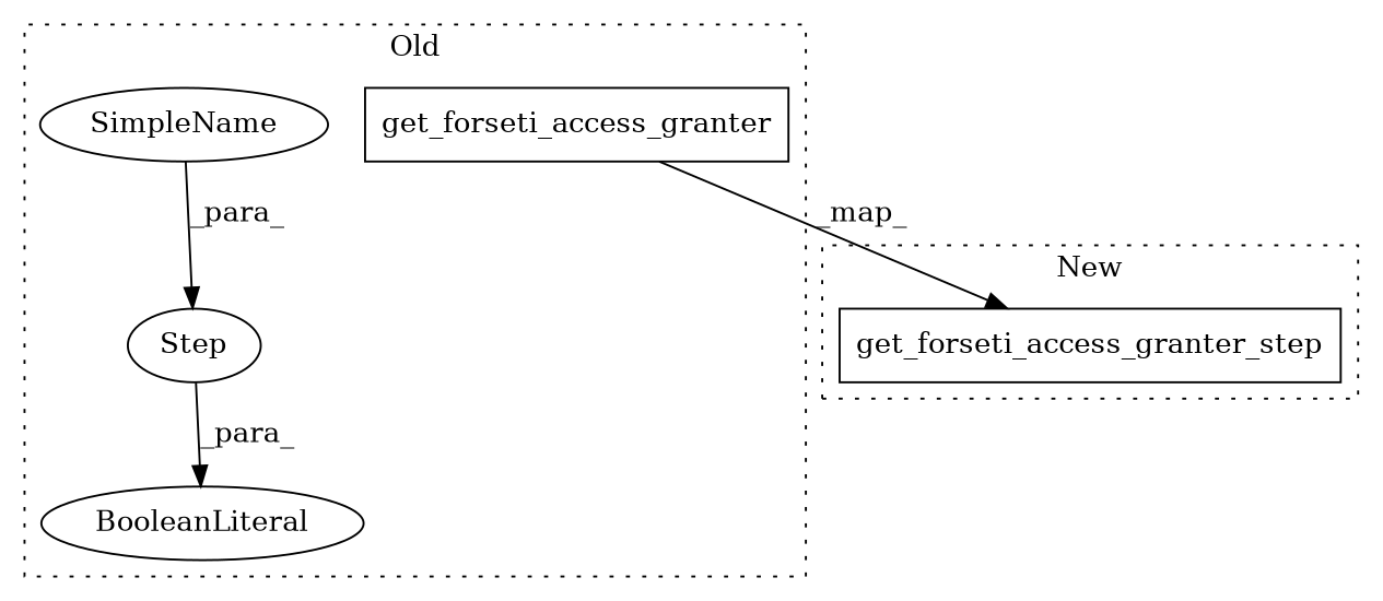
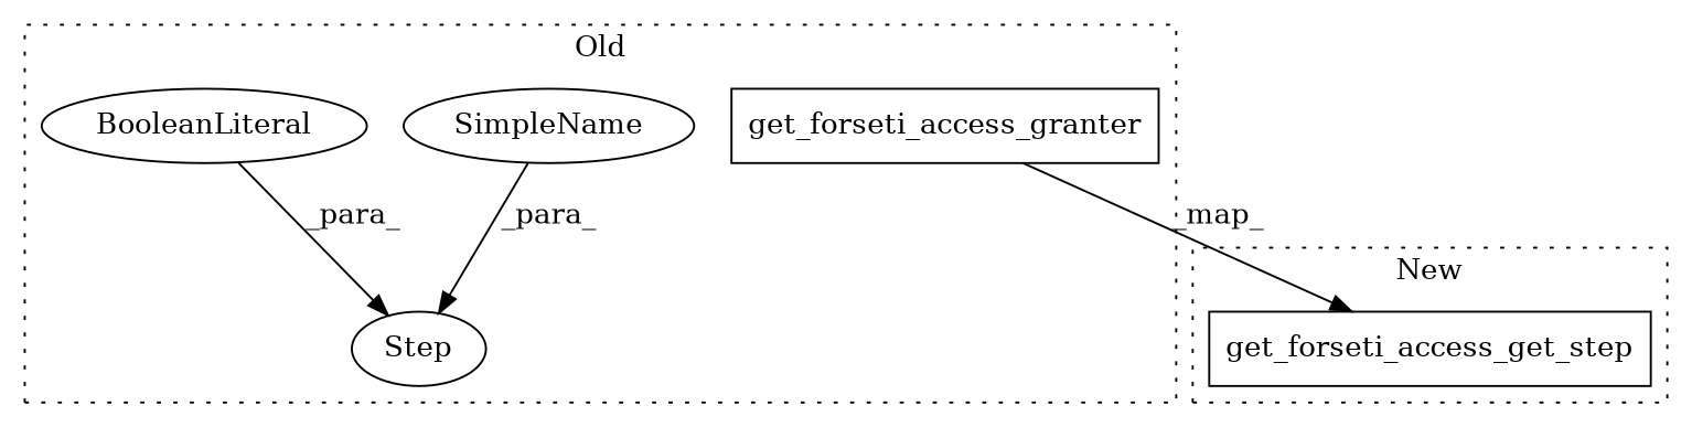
  digraph {
    node [a=32 shape=ellipse]
    n1 [l="27,1" label=get_forseti_access_granter s="26099,26158" shape=box]
    n2 [a=42 label=SimpleName]
    n3 [l="5,1" label=Step s="26094,26165"]
    n4 [a=9 l=5 label=BooleanLiteral s=26160]
-   n5 [l="32,1" label=get_forseti_access_granter_step s="25972,26036" shape=box]
+   n5 [l="32,1" label=get_forseti_access_get_step s="25972,26036" shape=box]
    subgraph cluster_1 {
      label=Old
      style=dotted
      n1
      n2
      n3
      n4
    }
    subgraph cluster_2 {
      label=New
      style=dotted
      n5
    }
    n1 -> n5 [label=_map_]
    n2 -> n3 [label=_para_]
-   n3 -> n4 [label=_para_]
+   n4 -> n3 [label=_para_]
  }
